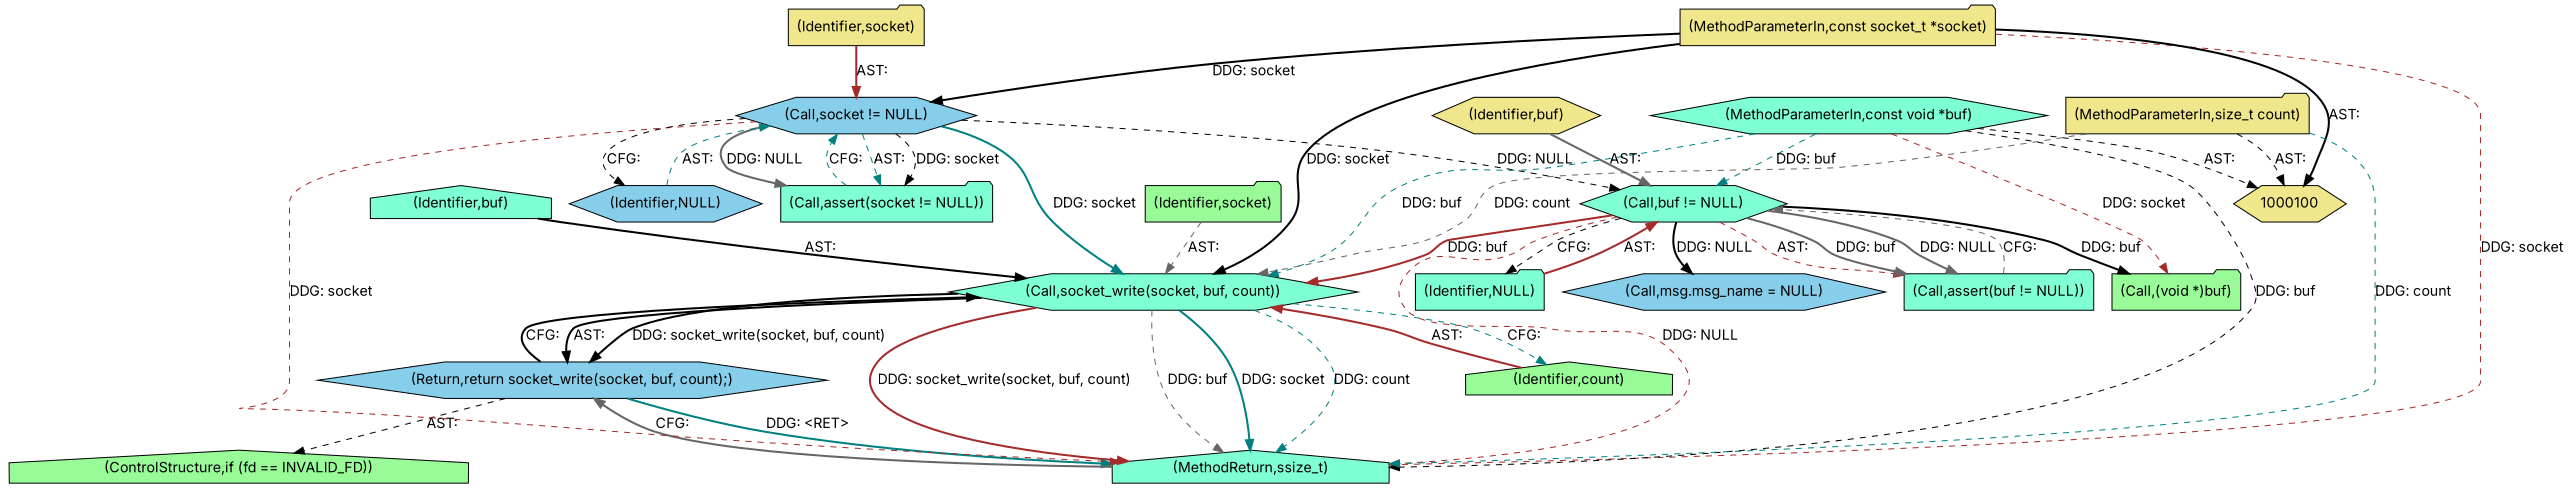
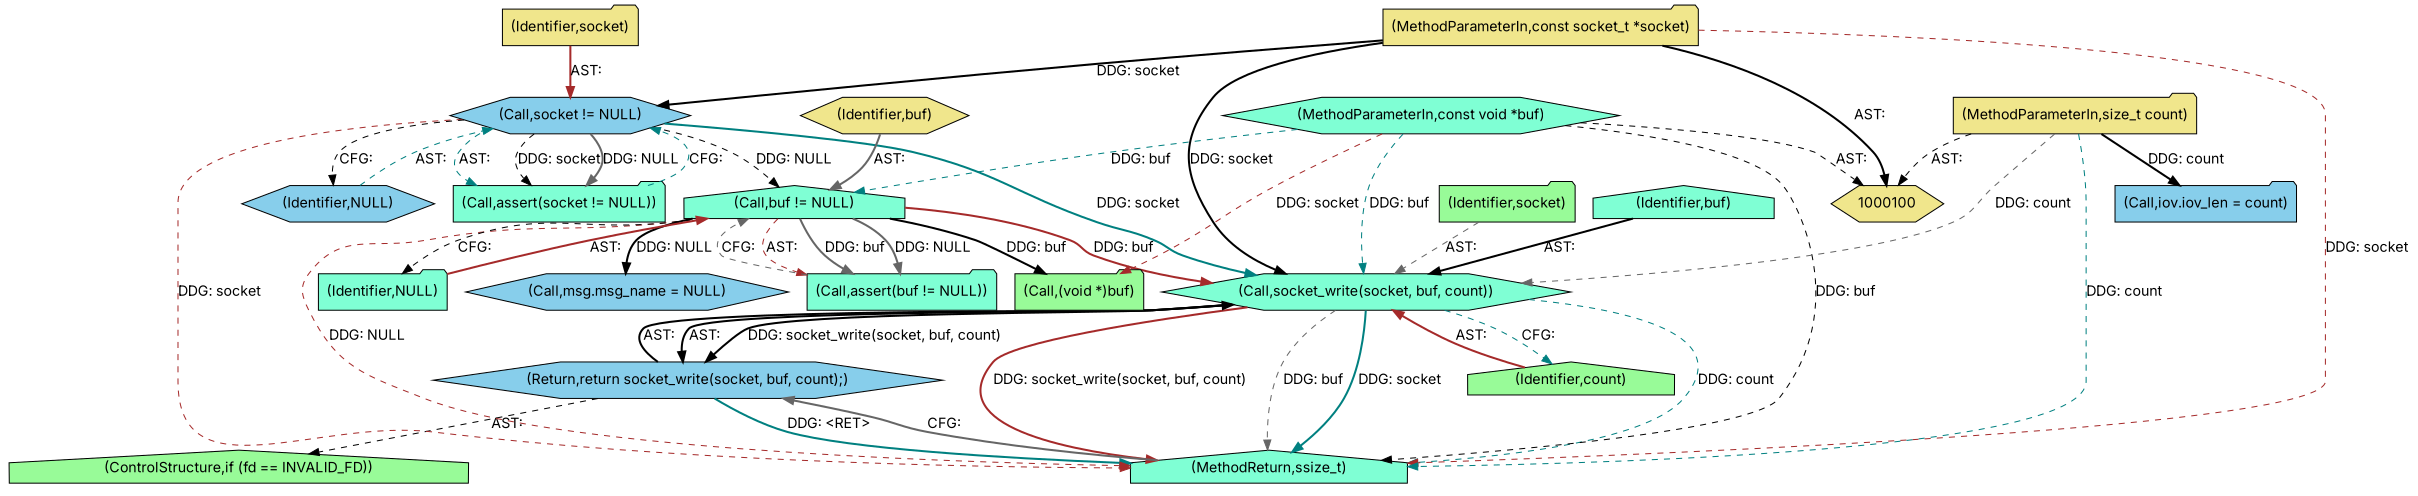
  digraph {
    fontname=Inter
    node [fillcolor=aquamarine fontname=Inter shape=hexagon style=filled]
    edge [color=black fontname=Inter style=dashed]
    n1 [label="(Call,socket_write(socket, buf, count))"]
    n2 [fillcolor=skyblue label="(Return,return socket_write(socket, buf, count);)"]
    n3 [fillcolor=palegreen label="(Identifier,count)" shape=house]
    n4 [label="(MethodReturn,ssize_t)" shape=house]
    n5 [fillcolor=palegreen label="(ControlStructure,if (fd == INVALID_FD))" shape=house]
    n6 [fillcolor=skyblue label="(Call,socket != NULL)"]
-   n7 [label="(Call,buf != NULL)"]
+   n7 [label="(Call,buf != NULL)" shape=house]
    n8 [fillcolor=skyblue label="(Identifier,NULL)"]
    n9 [label="(Call,assert(socket != NULL))" shape=folder]
    n10 [label="(Call,assert(buf != NULL))" shape=folder]
    n11 [fillcolor=palegreen label="(Call,(void *)buf)" shape=folder]
    n12 [label="(Identifier,NULL)" shape=folder]
    n13 [fillcolor=skyblue label="(Call,msg.msg_name = NULL)"]
    n14 [fillcolor=khaki label="(MethodParameterIn,const socket_t *socket)" shape=folder]
    1000100 [fillcolor=khaki]
    n16 [label="(MethodParameterIn,const void *buf)"]
    n17 [fillcolor=khaki label="(MethodParameterIn,size_t count)" shape=folder]
+   n18 [fillcolor=skyblue label="(Call,iov.iov_len = count)" shape=folder]
    n19 [fillcolor=khaki label="(Identifier,buf)"]
    n20 [label="(Identifier,buf)" shape=house]
    n21 [fillcolor=palegreen label="(Identifier,socket)" shape=folder]
    n22 [fillcolor=khaki label="(Identifier,socket)" shape=folder]
    n1 -> n2 [label="AST: " style=bold]
    n1 -> n2 [label="DDG: socket_write(socket, buf, count)" style=bold]
    n1 -> n3 [color=teal label="CFG: "]
    n1 -> n4 [color=brown label="DDG: socket_write(socket, buf, count)" style=bold]
    n1 -> n4 [color=gray40 label="DDG: buf"]
    n1 -> n4 [color=teal label="DDG: socket" style=bold]
    n1 -> n4 [color=teal label="DDG: count"]
-   n2 -> n1 [label="CFG: " style=bold]
+   n2 -> n1 [label="AST: " style=bold]
    n2 -> n4 [color=teal label="DDG: <RET>" style=bold]
    n2 -> n5 [label="AST: "]
    n3 -> n1 [color=brown label="AST: " style=bold]
    n4 -> n2 [color=gray40 label="CFG: " style=bold]
    n6 -> n1 [color=teal label="DDG: socket" style=bold]
    n6 -> n4 [color=brown label="DDG: socket"]
    n6 -> n7 [label="DDG: NULL"]
    n6 -> n8 [label="CFG: "]
    n6 -> n9 [color=teal label="AST: "]
    n6 -> n9 [label="DDG: socket"]
    n6 -> n9 [color=gray40 label="DDG: NULL" style=bold]
    n7 -> n1 [color=brown label="DDG: buf" style=bold]
    n7 -> n4 [color=brown label="DDG: NULL"]
    n7 -> n10 [color=brown label="AST: "]
    n7 -> n10 [color=gray40 label="DDG: buf" style=bold]
    n7 -> n10 [color=gray40 label="DDG: NULL" style=bold]
    n7 -> n11 [label="DDG: buf" style=bold]
    n7 -> n12 [label="CFG: "]
    n7 -> n13 [label="DDG: NULL" style=bold]
    n8 -> n6 [color=teal label="AST: "]
    n9 -> n6 [color=teal label="CFG: "]
    n10 -> n7 [color=gray40 label="CFG: "]
    n12 -> n7 [color=brown label="AST: " style=bold]
    n14 -> n1 [label="DDG: socket" style=bold]
    n14 -> n4 [color=brown label="DDG: socket"]
    n14 -> n6 [label="DDG: socket" style=bold]
    n14 -> 1000100 [label="AST: " style=bold]
    n16 -> n1 [color=teal label="DDG: buf"]
    n16 -> n4 [label="DDG: buf"]
    n16 -> n7 [color=teal label="DDG: buf"]
    n16 -> n11 [color=brown label="DDG: socket"]
    n16 -> 1000100 [label="AST: "]
    n17 -> n1 [color=gray40 label="DDG: count"]
    n17 -> n4 [color=teal label="DDG: count"]
    n17 -> 1000100 [label="AST: "]
+   n17 -> n18 [label="DDG: count" style=bold]
    n19 -> n7 [color=gray40 label="AST: " style=bold]
    n20 -> n1 [label="AST: " style=bold]
    n21 -> n1 [color=gray40 label="AST: "]
    n22 -> n6 [color=brown label="AST: " style=bold]
  }
